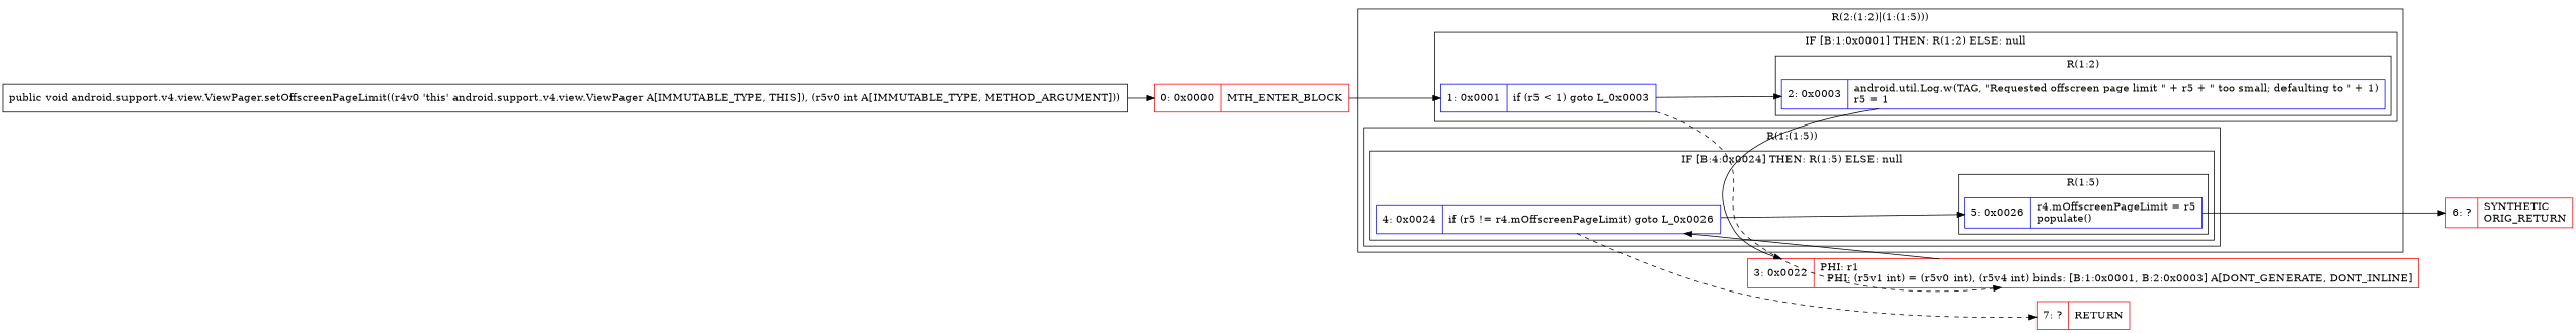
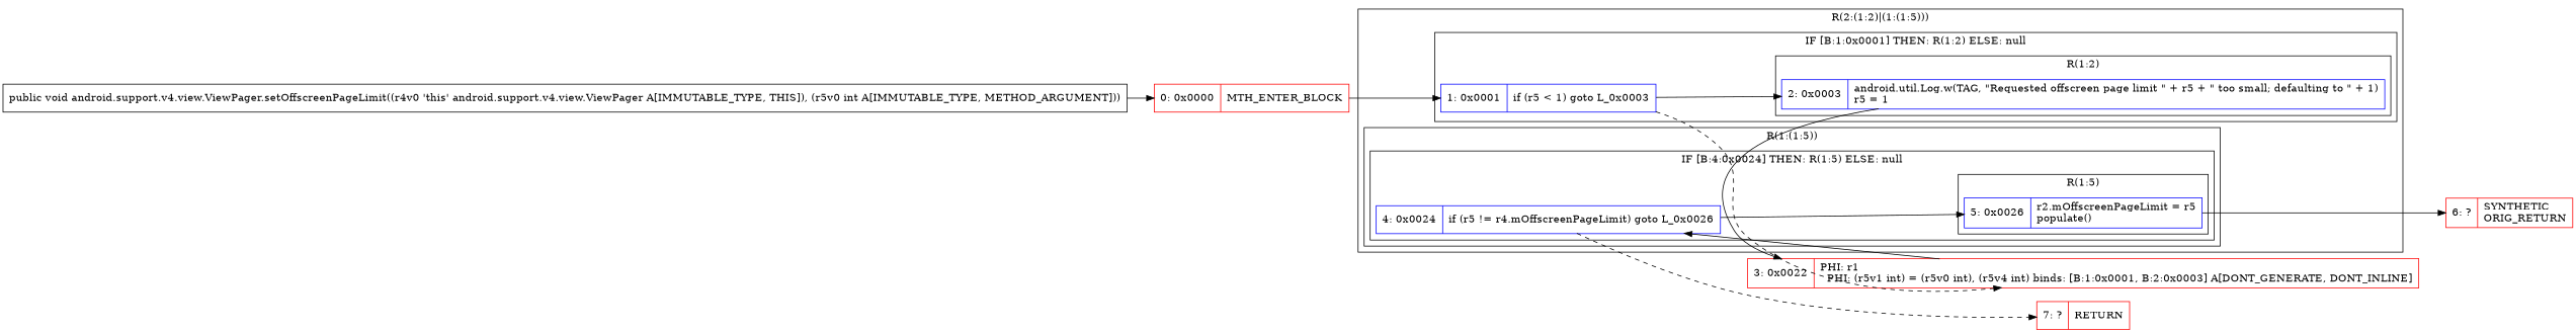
  digraph {
    rankdir=LR
    node [color=blue shape=record]
    n1 [label="{2\:\ 0x0003|android.util.Log.w(TAG, \"Requested offscreen page limit \" + r5 + \" too small; defaulting to \" + 1)\lr5 = 1\l}"]
    n2 [label="{1\:\ 0x0001|if (r5 \< 1) goto L_0x0003\l}"]
-   n3 [label="{5\:\ 0x0026|r4.mOffscreenPageLimit = r5\lpopulate()\l}"]
+   n3 [label="{5\:\ 0x0026|r2.mOffscreenPageLimit = r5\lpopulate()\l}"]
    n4 [label="{4\:\ 0x0024|if (r5 != r4.mOffscreenPageLimit) goto L_0x0026\l}"]
    n5 [color=red label="{3\:\ 0x0022|PHI: r1 \l  PHI: (r5v1 int) = (r5v0 int), (r5v4 int) binds: [B:1:0x0001, B:2:0x0003] A[DONT_GENERATE, DONT_INLINE]\l}"]
    n6 [color=red label="{6\:\ ?|SYNTHETIC\lORIG_RETURN\l}"]
    n7 [color=red label="{7\:\ ?|RETURN\l}"]
    n8 [color=red label="{0\:\ 0x0000|MTH_ENTER_BLOCK\l}"]
    n9 [label="{public void android.support.v4.view.ViewPager.setOffscreenPageLimit((r4v0 'this' android.support.v4.view.ViewPager A[IMMUTABLE_TYPE, THIS]), (r5v0 int A[IMMUTABLE_TYPE, METHOD_ARGUMENT])) }" color=""]
    subgraph cluster_1 {
      label="R(2:(1:2)|(1:(1:5)))"
      subgraph cluster_2 {
        label="IF [B:1:0x0001] THEN: R(1:2) ELSE: null"
        n2
        subgraph cluster_3 {
          label="R(1:2)"
          n1
        }
      }
      subgraph cluster_4 {
        label="R(1:(1:5))"
        subgraph cluster_5 {
          label="IF [B:4:0x0024] THEN: R(1:5) ELSE: null"
          n4
          subgraph cluster_6 {
            label="R(1:5)"
            n3
          }
        }
      }
    }
    n1 -> n5
    n2 -> n1
    n2 -> n5 [style=dashed]
    n3 -> n6
    n4 -> n3
    n4 -> n7 [style=dashed]
    n5 -> n4
    n8 -> n2
    n9 -> n8
  }
